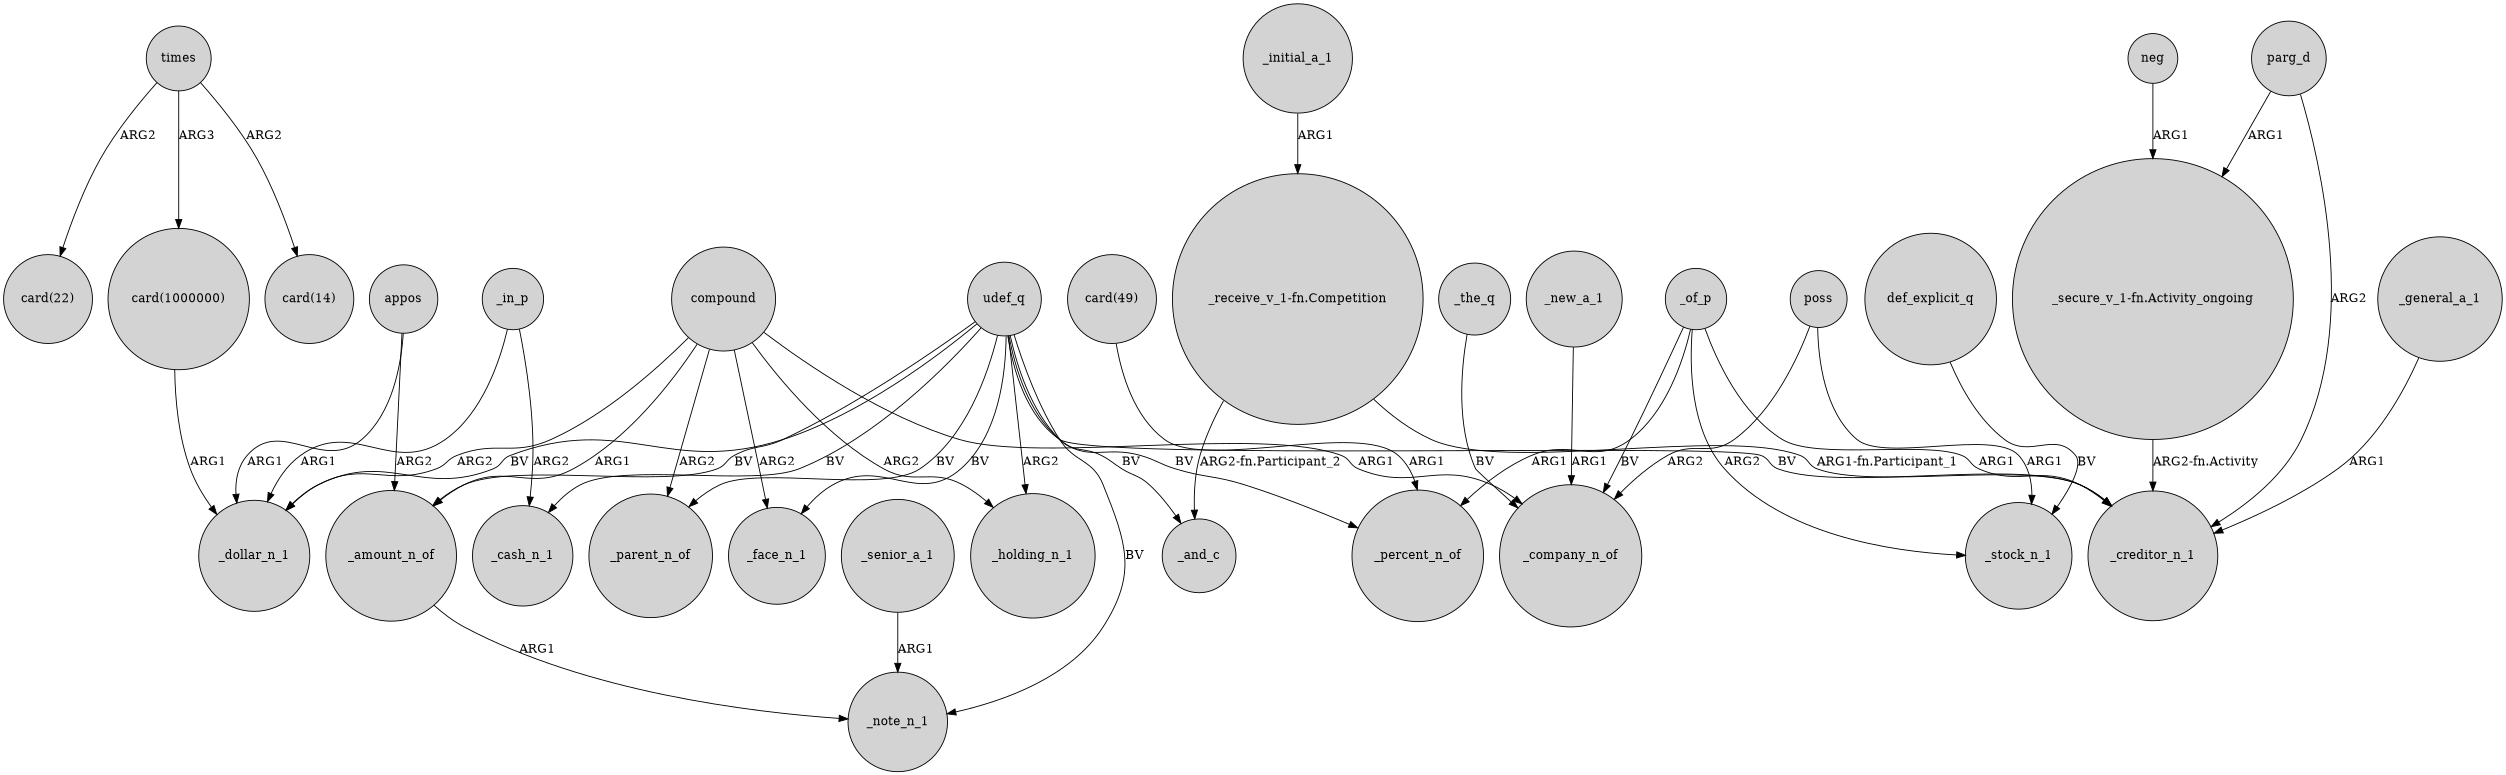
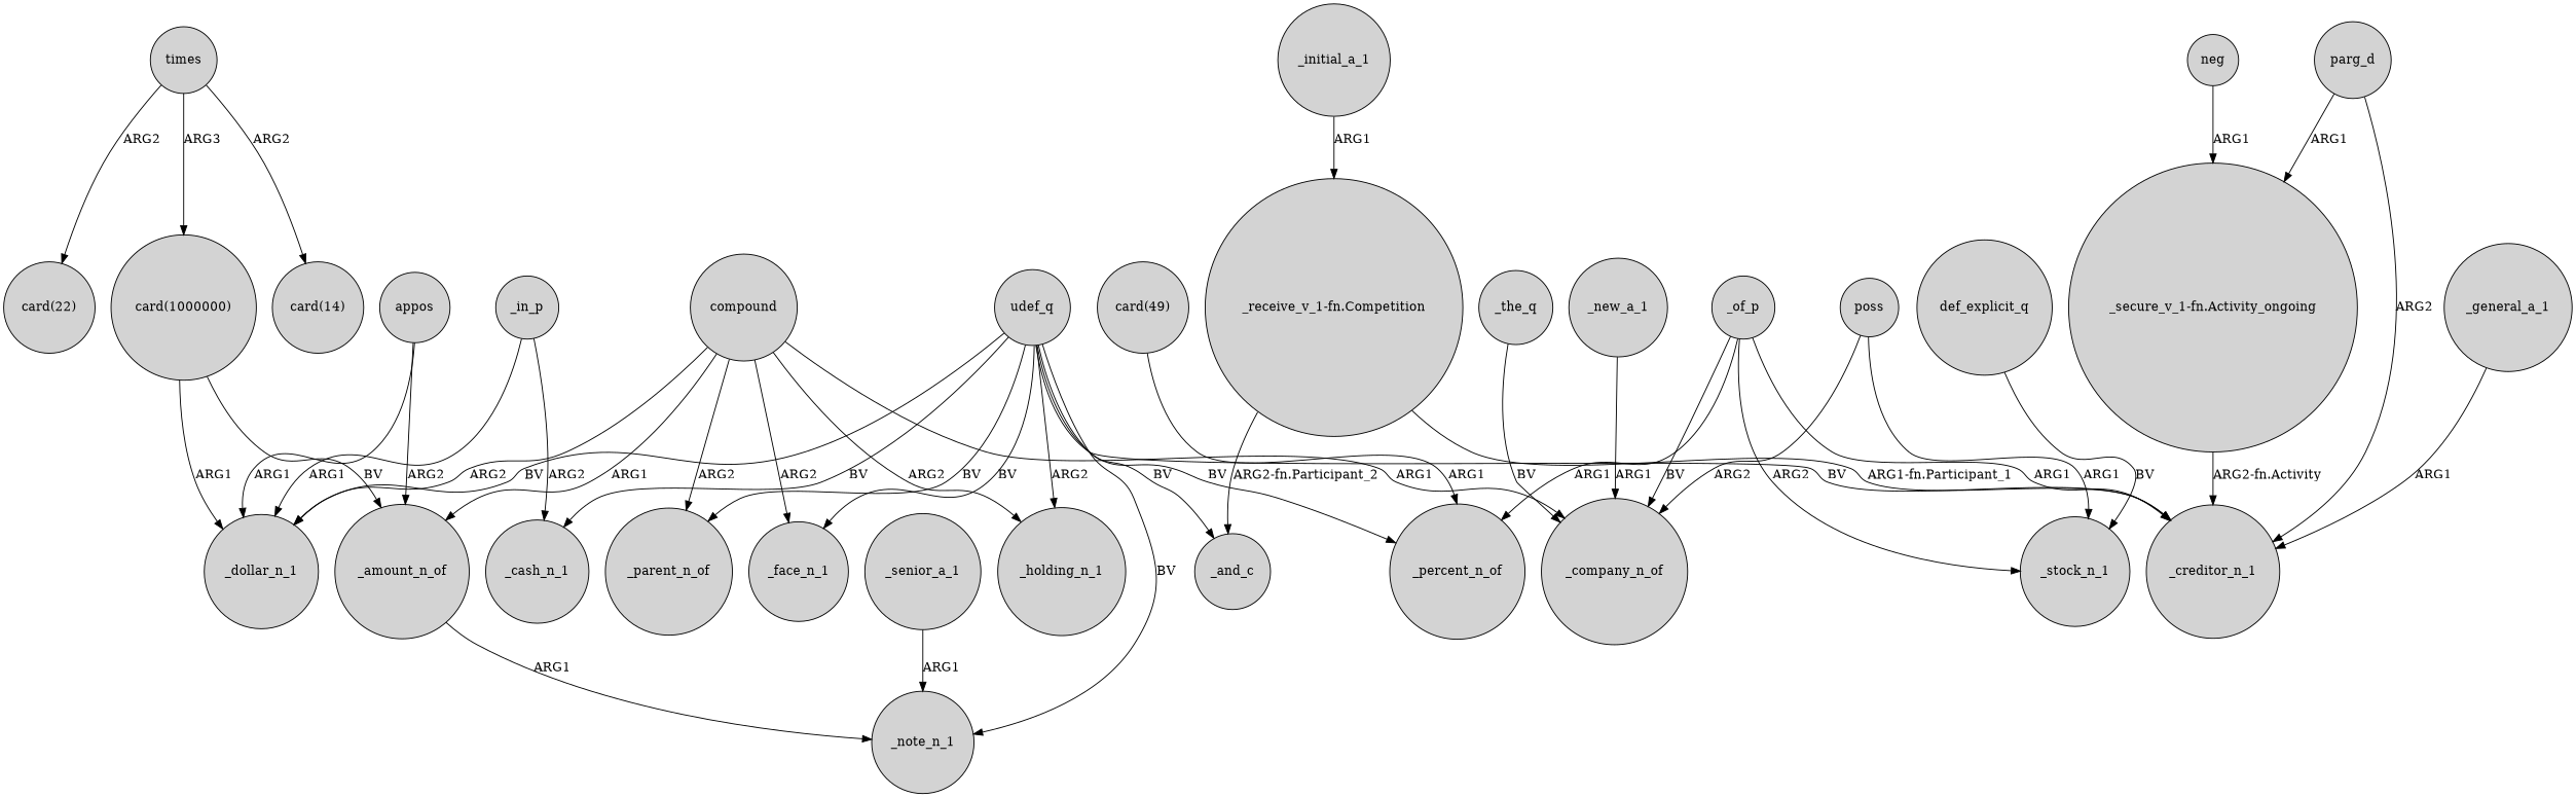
  digraph {
    node [shape=circle style=filled]
    udef_q
    _cash_n_1
    _face_n_1
    _note_n_1
    _amount_n_of
    _holding_n_1
    _and_c
    _dollar_n_1
    _creditor_n_1
    _percent_n_of
    _parent_n_of
    _senior_a_1
    parg_d
    "_secure_v_1-fn.Activity_ongoing"
    compound
    _company_n_of
    _initial_a_1
    "_receive_v_1-fn.Competition"
    neg
    appos
    times
    "card(1000000)"
    "card(22)"
    "card(14)"
    def_explicit_q
    _stock_n_1
    _of_p
    "card(49)"
    _in_p
    poss
    _general_a_1
    _new_a_1
    _the_q
    udef_q -> _cash_n_1 [label=BV]
    udef_q -> _face_n_1 [label=BV]
    udef_q -> _note_n_1 [label=BV]
-   udef_q -> _amount_n_of [label=BV]
+   "card(1000000)" -> _amount_n_of [label=BV]
    udef_q -> _holding_n_1 [label=ARG2]
    udef_q -> _and_c [label=BV]
    udef_q -> _dollar_n_1 [label=BV]
    udef_q -> _creditor_n_1 [label=BV]
    udef_q -> _percent_n_of [label=BV]
    udef_q -> _parent_n_of [label=BV]
    _amount_n_of -> _note_n_1 [label=ARG1]
    _senior_a_1 -> _note_n_1 [label=ARG1]
    parg_d -> _creditor_n_1 [label=ARG2]
    parg_d -> "_secure_v_1-fn.Activity_ongoing" [label=ARG1]
    "_secure_v_1-fn.Activity_ongoing" -> _creditor_n_1 [label="ARG2-fn.Activity"]
    compound -> _face_n_1 [label=ARG2]
    compound -> _amount_n_of [label=ARG1]
    compound -> _holding_n_1 [label=ARG2]
    compound -> _dollar_n_1 [label=ARG2]
    compound -> _parent_n_of [label=ARG2]
    compound -> _company_n_of [label=ARG1]
    _initial_a_1 -> "_receive_v_1-fn.Competition" [label=ARG1]
    "_receive_v_1-fn.Competition" -> _and_c [label="ARG2-fn.Participant_2"]
    "_receive_v_1-fn.Competition" -> _creditor_n_1 [label="ARG1-fn.Participant_1"]
    neg -> "_secure_v_1-fn.Activity_ongoing" [label=ARG1]
    appos -> _amount_n_of [label=ARG2]
    appos -> _dollar_n_1 [label=ARG1]
    times -> "card(1000000)" [label=ARG3]
    times -> "card(22)" [label=ARG2]
    times -> "card(14)" [label=ARG2]
    "card(1000000)" -> _dollar_n_1 [label=ARG1]
    def_explicit_q -> _stock_n_1 [label=BV]
    _of_p -> _creditor_n_1 [label=ARG1]
    _of_p -> _percent_n_of [label=ARG1]
    _of_p -> _company_n_of [label=BV]
    _of_p -> _stock_n_1 [label=ARG2]
    "card(49)" -> _percent_n_of [label=ARG1]
    _in_p -> _cash_n_1 [label=ARG2]
    _in_p -> _dollar_n_1 [label=ARG1]
    poss -> _company_n_of [label=ARG2]
    poss -> _stock_n_1 [label=ARG1]
    _general_a_1 -> _creditor_n_1 [label=ARG1]
    _new_a_1 -> _company_n_of [label=ARG1]
    _the_q -> _company_n_of [label=BV]
  }
